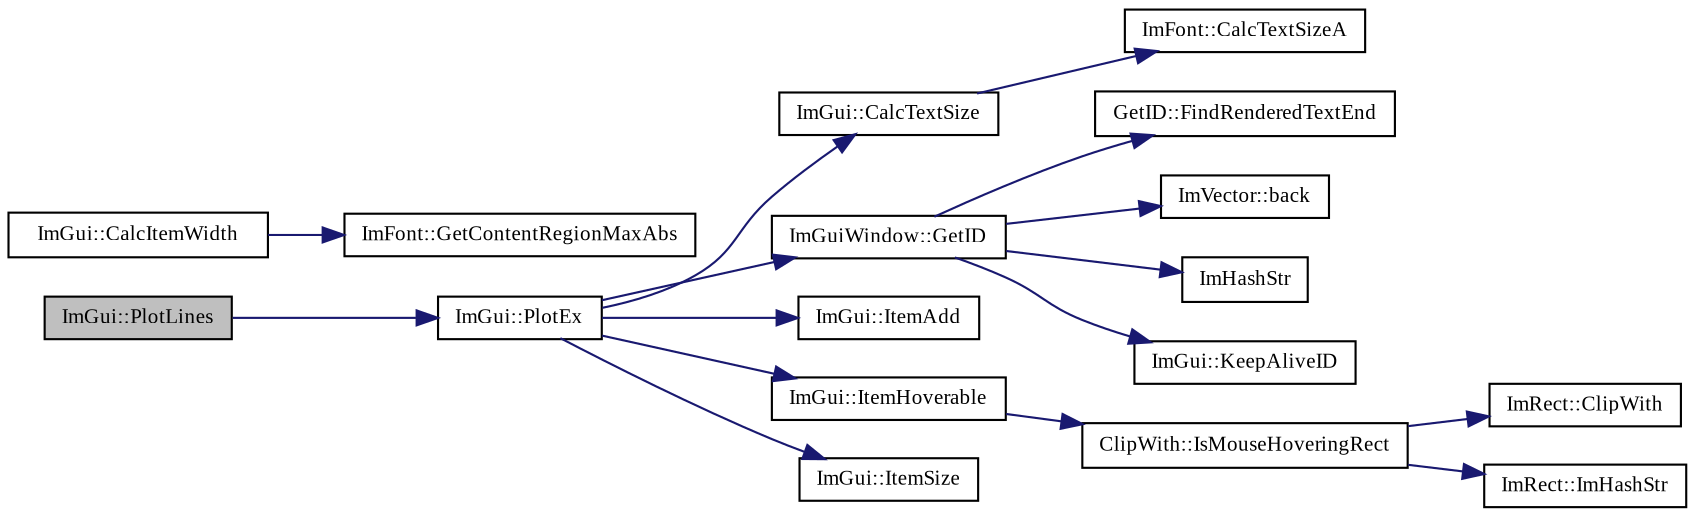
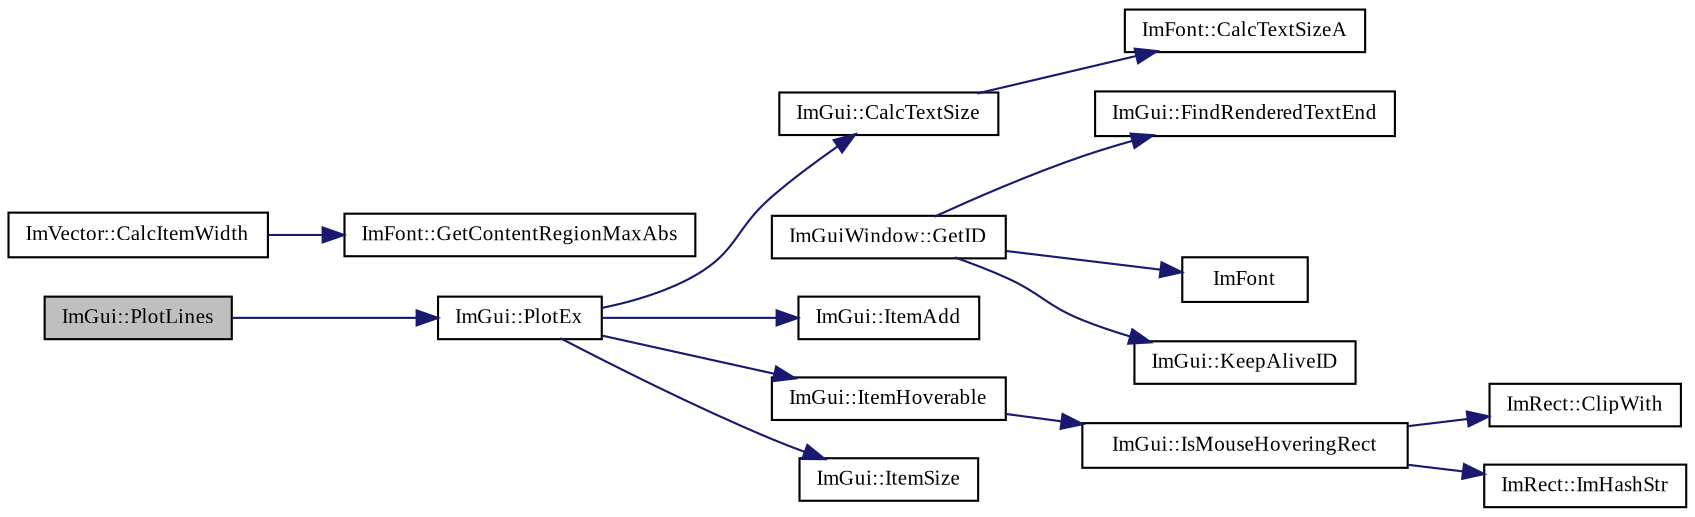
  digraph {
    fontname="Liberation Serif"
    rankdir=LR
    node [color=black fillcolor=white fontname="Liberation Serif" fontsize=10 shape=record style=filled]
    edge [color=midnightblue fontname="Liberation Serif" fontsize=10 labelfontname=Helvetica labelfontsize=10 style=solid]
    n1 [fillcolor=grey75 fontcolor=black height=0.2 label="ImGui::PlotLines" width=0.4]
    n2 [height=0.2 label="ImGui::PlotEx" width=0.4]
    n3 [height=0.2 label="ImGui::CalcTextSize" width=0.4]
    n4 [height=0.2 label="ImGuiWindow::GetID" width=0.4]
    n5 [height=0.2 label="ImGui::ItemAdd" width=0.4]
    n6 [height=0.2 label="ImGui::ItemHoverable" width=0.4]
    n7 [height=0.2 label="ImGui::ItemSize" width=0.4]
-   n8 [height=0.2 label="ImGui::CalcItemWidth" width=0.4]
+   n8 [height=0.2 label="ImVector::CalcItemWidth" width=0.4]
    n9 [height=0.2 label="ImFont::GetContentRegionMaxAbs" width=0.4]
    n10 [height=0.2 label="ImFont::CalcTextSizeA" width=0.4]
-   n11 [height=0.2 label="GetID::FindRenderedTextEnd" width=0.4]
-   n12 [height=0.2 label="ImVector::back" width=0.4]
-   n13 [height=0.2 label=ImHashStr width=0.4]
+   n11 [height=0.2 label="ImGui::FindRenderedTextEnd" width=0.4]
+   n13 [height=0.2 label=ImFont width=0.4]
    n14 [height=0.2 label="ImGui::KeepAliveID" width=0.4]
-   n15 [height=0.2 label="ClipWith::IsMouseHoveringRect" width=0.4]
+   n15 [height=0.2 label="ImGui::IsMouseHoveringRect" width=0.4]
    n16 [height=0.2 label="ImRect::ClipWith" width=0.4]
    n17 [height=0.2 label="ImRect::ImHashStr" width=0.4]
    n1 -> n2
    n2 -> n3
-   n2 -> n4
    n2 -> n5
    n2 -> n6
    n2 -> n7
    n3 -> n10
    n4 -> n11
-   n4 -> n12
    n4 -> n13
    n4 -> n14
    n6 -> n15
    n8 -> n9
    n15 -> n16
    n15 -> n17
  }
